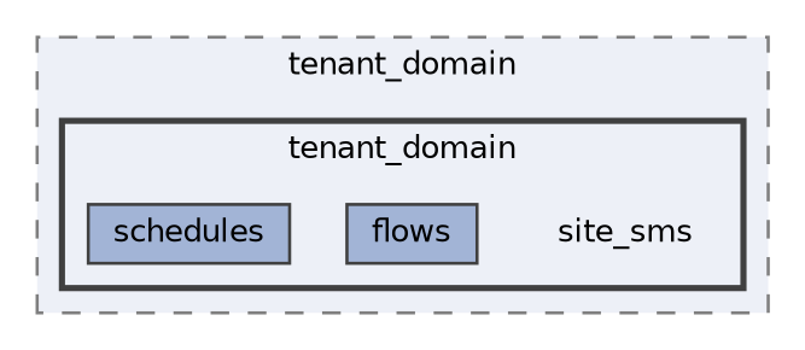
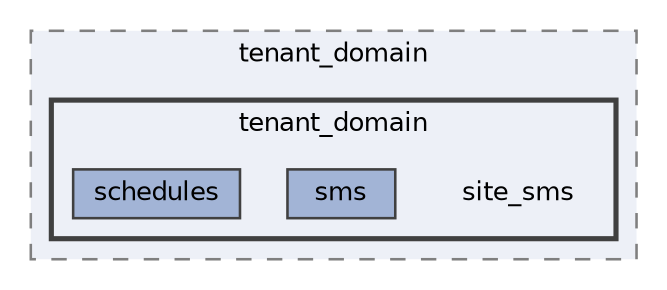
  digraph {
    compound=true
    node [fontname=Helvetica fontsize=10 shape=box color=grey25 fillcolor="#a2b4d6" style=filled]
    n1 [height=0.2 label=site_sms shape=plaintext width=0.4 color="" fillcolor="" style=""]
-   n2 [height=0.2 label=flows width=0.4]
+   n2 [height=0.2 label=sms width=0.4]
    n3 [height=0.2 label=schedules width=0.4]
    subgraph cluster_1 {
      bgcolor="#edf0f7"
      fontname=Helvetica
      fontsize=10
      label=tenant_domain
      pencolor=grey50
      style="filled,dashed"
      subgraph cluster_2 {
        bgcolor="#edf0f7"
        fontname=Helvetica
        fontsize=10
        pencolor=grey25
        style="filled,bold"
        n1
        n2
        n3
      }
    }
  }
